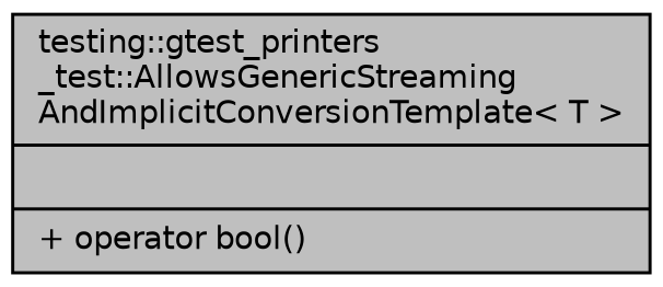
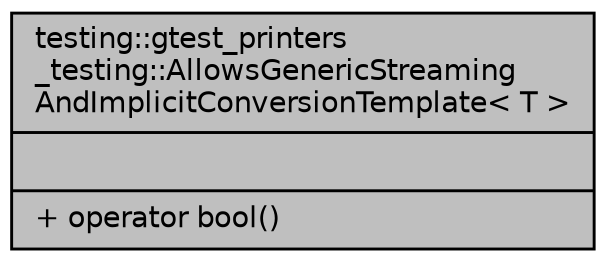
  digraph {
-   n1 [color=black fillcolor=grey75 fontcolor=black fontname=Helvetica fontsize=10 height=0.2 label="{testing::gtest_printers\l_test::AllowsGenericStreaming\lAndImplicitConversionTemplate\< T \>\n||+ operator bool()\l}" shape=record style=filled width=0.4]
+   n1 [color=black fillcolor=grey75 fontcolor=black fontname=Helvetica fontsize=10 height=0.2 label="{testing::gtest_printers\l_testing::AllowsGenericStreaming\lAndImplicitConversionTemplate\< T \>\n||+ operator bool()\l}" shape=record style=filled width=0.4]
  }
